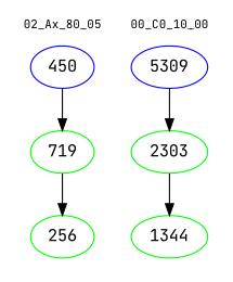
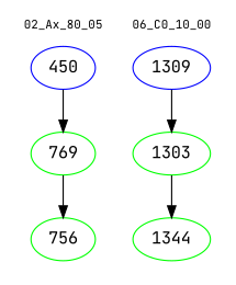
  digraph {
    fontname="JetBrains Mono"
    node [color=green fontname="JetBrains Mono"]
    edge [color=black fontname="JetBrains Mono"]
    n1 [color=blue label=450]
-   n2 [label=719]
-   n3 [label=256]
-   n4 [color=blue label=5309]
-   n5 [label=2303]
+   n2 [label=769]
+   n3 [label=756]
+   n4 [color=blue label=1309]
+   n5 [label=1303]
    n6 [label=1344]
    subgraph cluster_1 {
      color=white
      fontsize=10
      label="02_Ax_80_05"
      n1
      n2
      n3
    }
    subgraph cluster_2 {
      color=white
      fontsize=10
-     label="00_C0_10_00"
+     label="06_C0_10_00"
      n4
      n5
      n6
    }
    n1 -> n2
    n2 -> n3
    n4 -> n5
    n5 -> n6
  }
